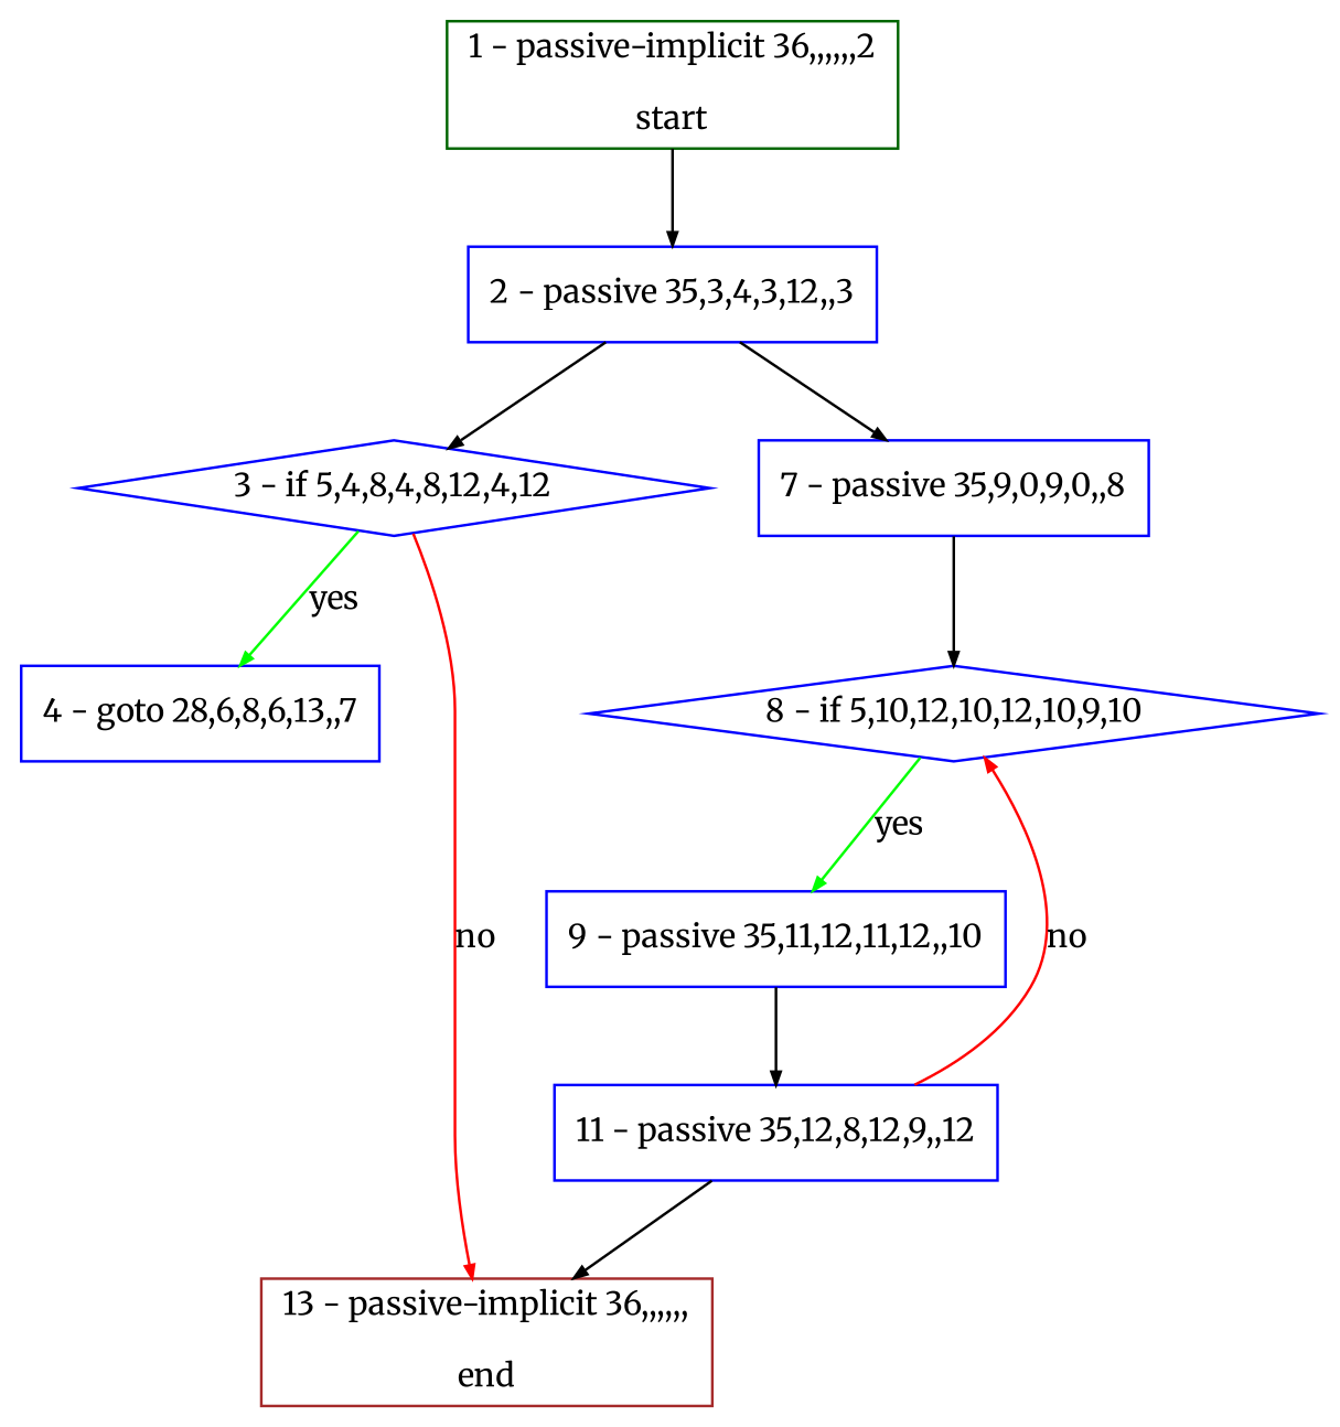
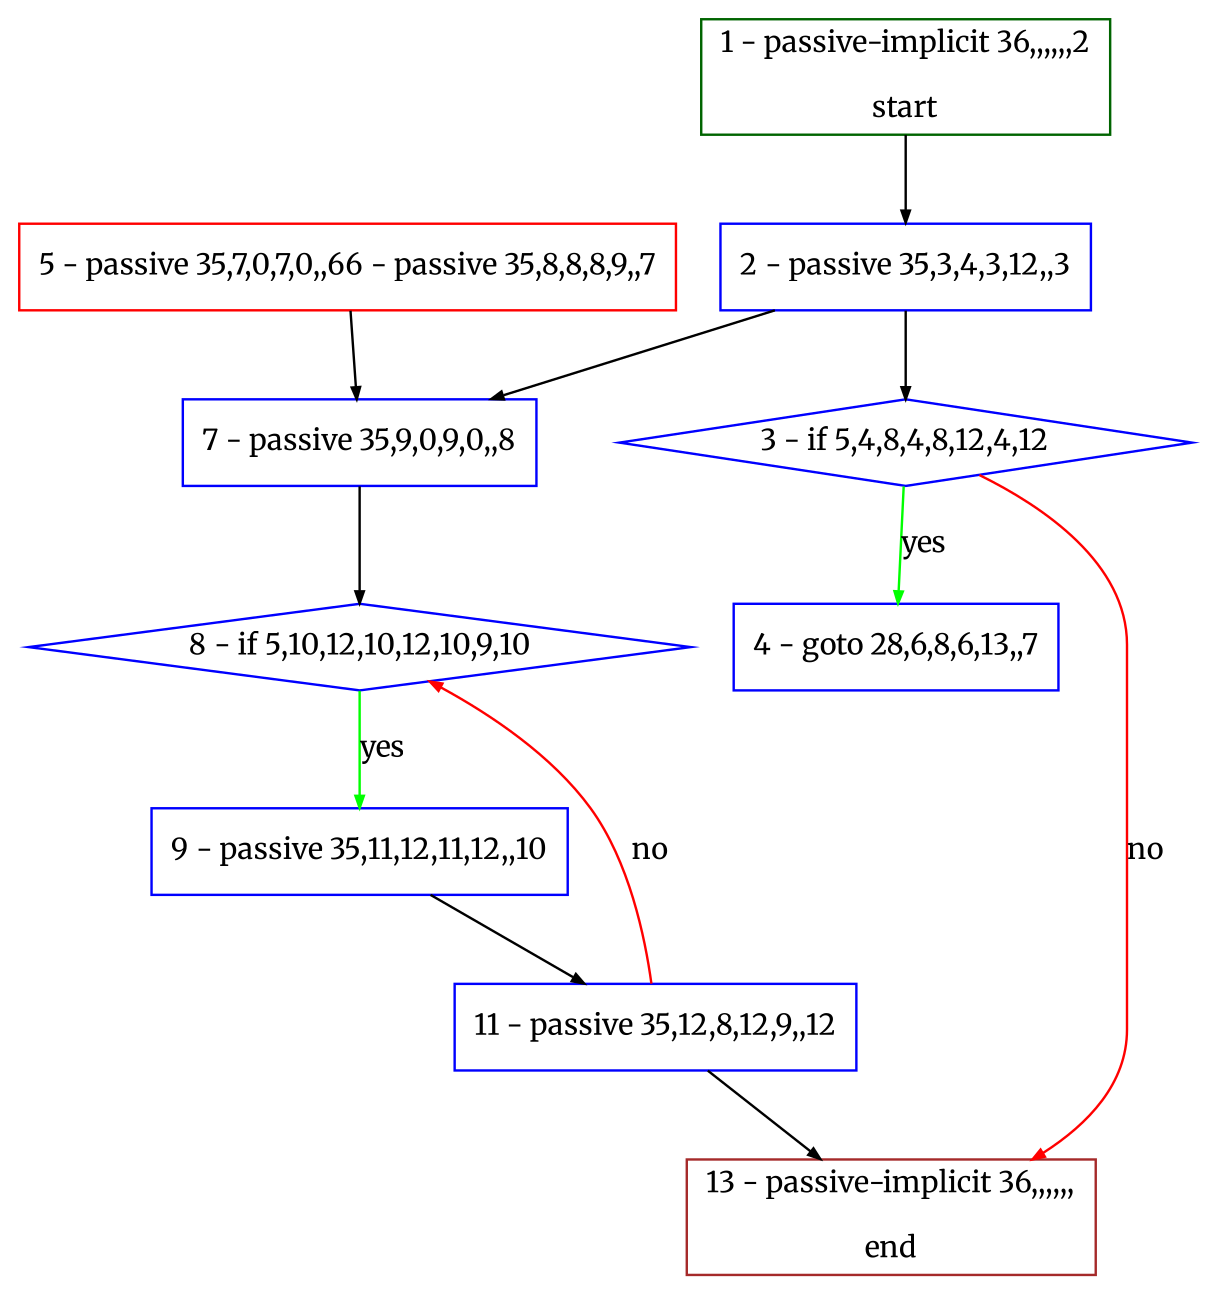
  digraph {
    bgcolor=white
    compound=true
    fillcolor="#FFFFCC"
    fontname=Merriweather
    fontsize=12
    pack=true
    packmode=clust
    style="rounded,filled"
    node [color="#0000ff" compound=true fillcolor="#ffffff" fixedsize=false fontname=Merriweather fontsize=12 node_initialized=no shape=box style=filled]
    edge [arrowhead=normal arrowsize=0.5 arrowtail=none color="#000000" compound=true dir=forward fontcolor=black fontname=Merriweather fontsize=12]
    n1 [label="2 - passive 35,3,4,3,12,,3"]
    n2 [label="3 - if 5,4,8,4,8,12,4,12" shape=diamond]
    n3 [label="7 - passive 35,9,0,9,0,,8"]
    n4 [label="4 - goto 28,6,8,6,13,,7"]
    n5 [color="#a52a2a" label="13 - passive-implicit 36,,,,,,\n\nend"]
    n6 [color="#006400" label="1 - passive-implicit 36,,,,,,2\n\nstart"]
    n7 [label="8 - if 5,10,12,10,12,10,9,10" shape=diamond]
    n8 [label="9 - passive 35,11,12,11,12,,10"]
+   n9 [color=red label="5 - passive 35,7,0,7,0,,66 - passive 35,8,8,8,9,,7"]
    n10 [label="11 - passive 35,12,8,12,9,,12"]
    n1 -> n2
    n1 -> n3
    n2 -> n4 [color="#00ff00" label=yes]
    n2 -> n5 [color="#ff0000" label=no]
    n3 -> n7
    n6 -> n1
    n7 -> n8 [color="#00ff00" label=yes]
    n8 -> n10
+   n9 -> n3
    n10 -> n5
    n10 -> n7 [color="#ff0000" label=no]
  }
